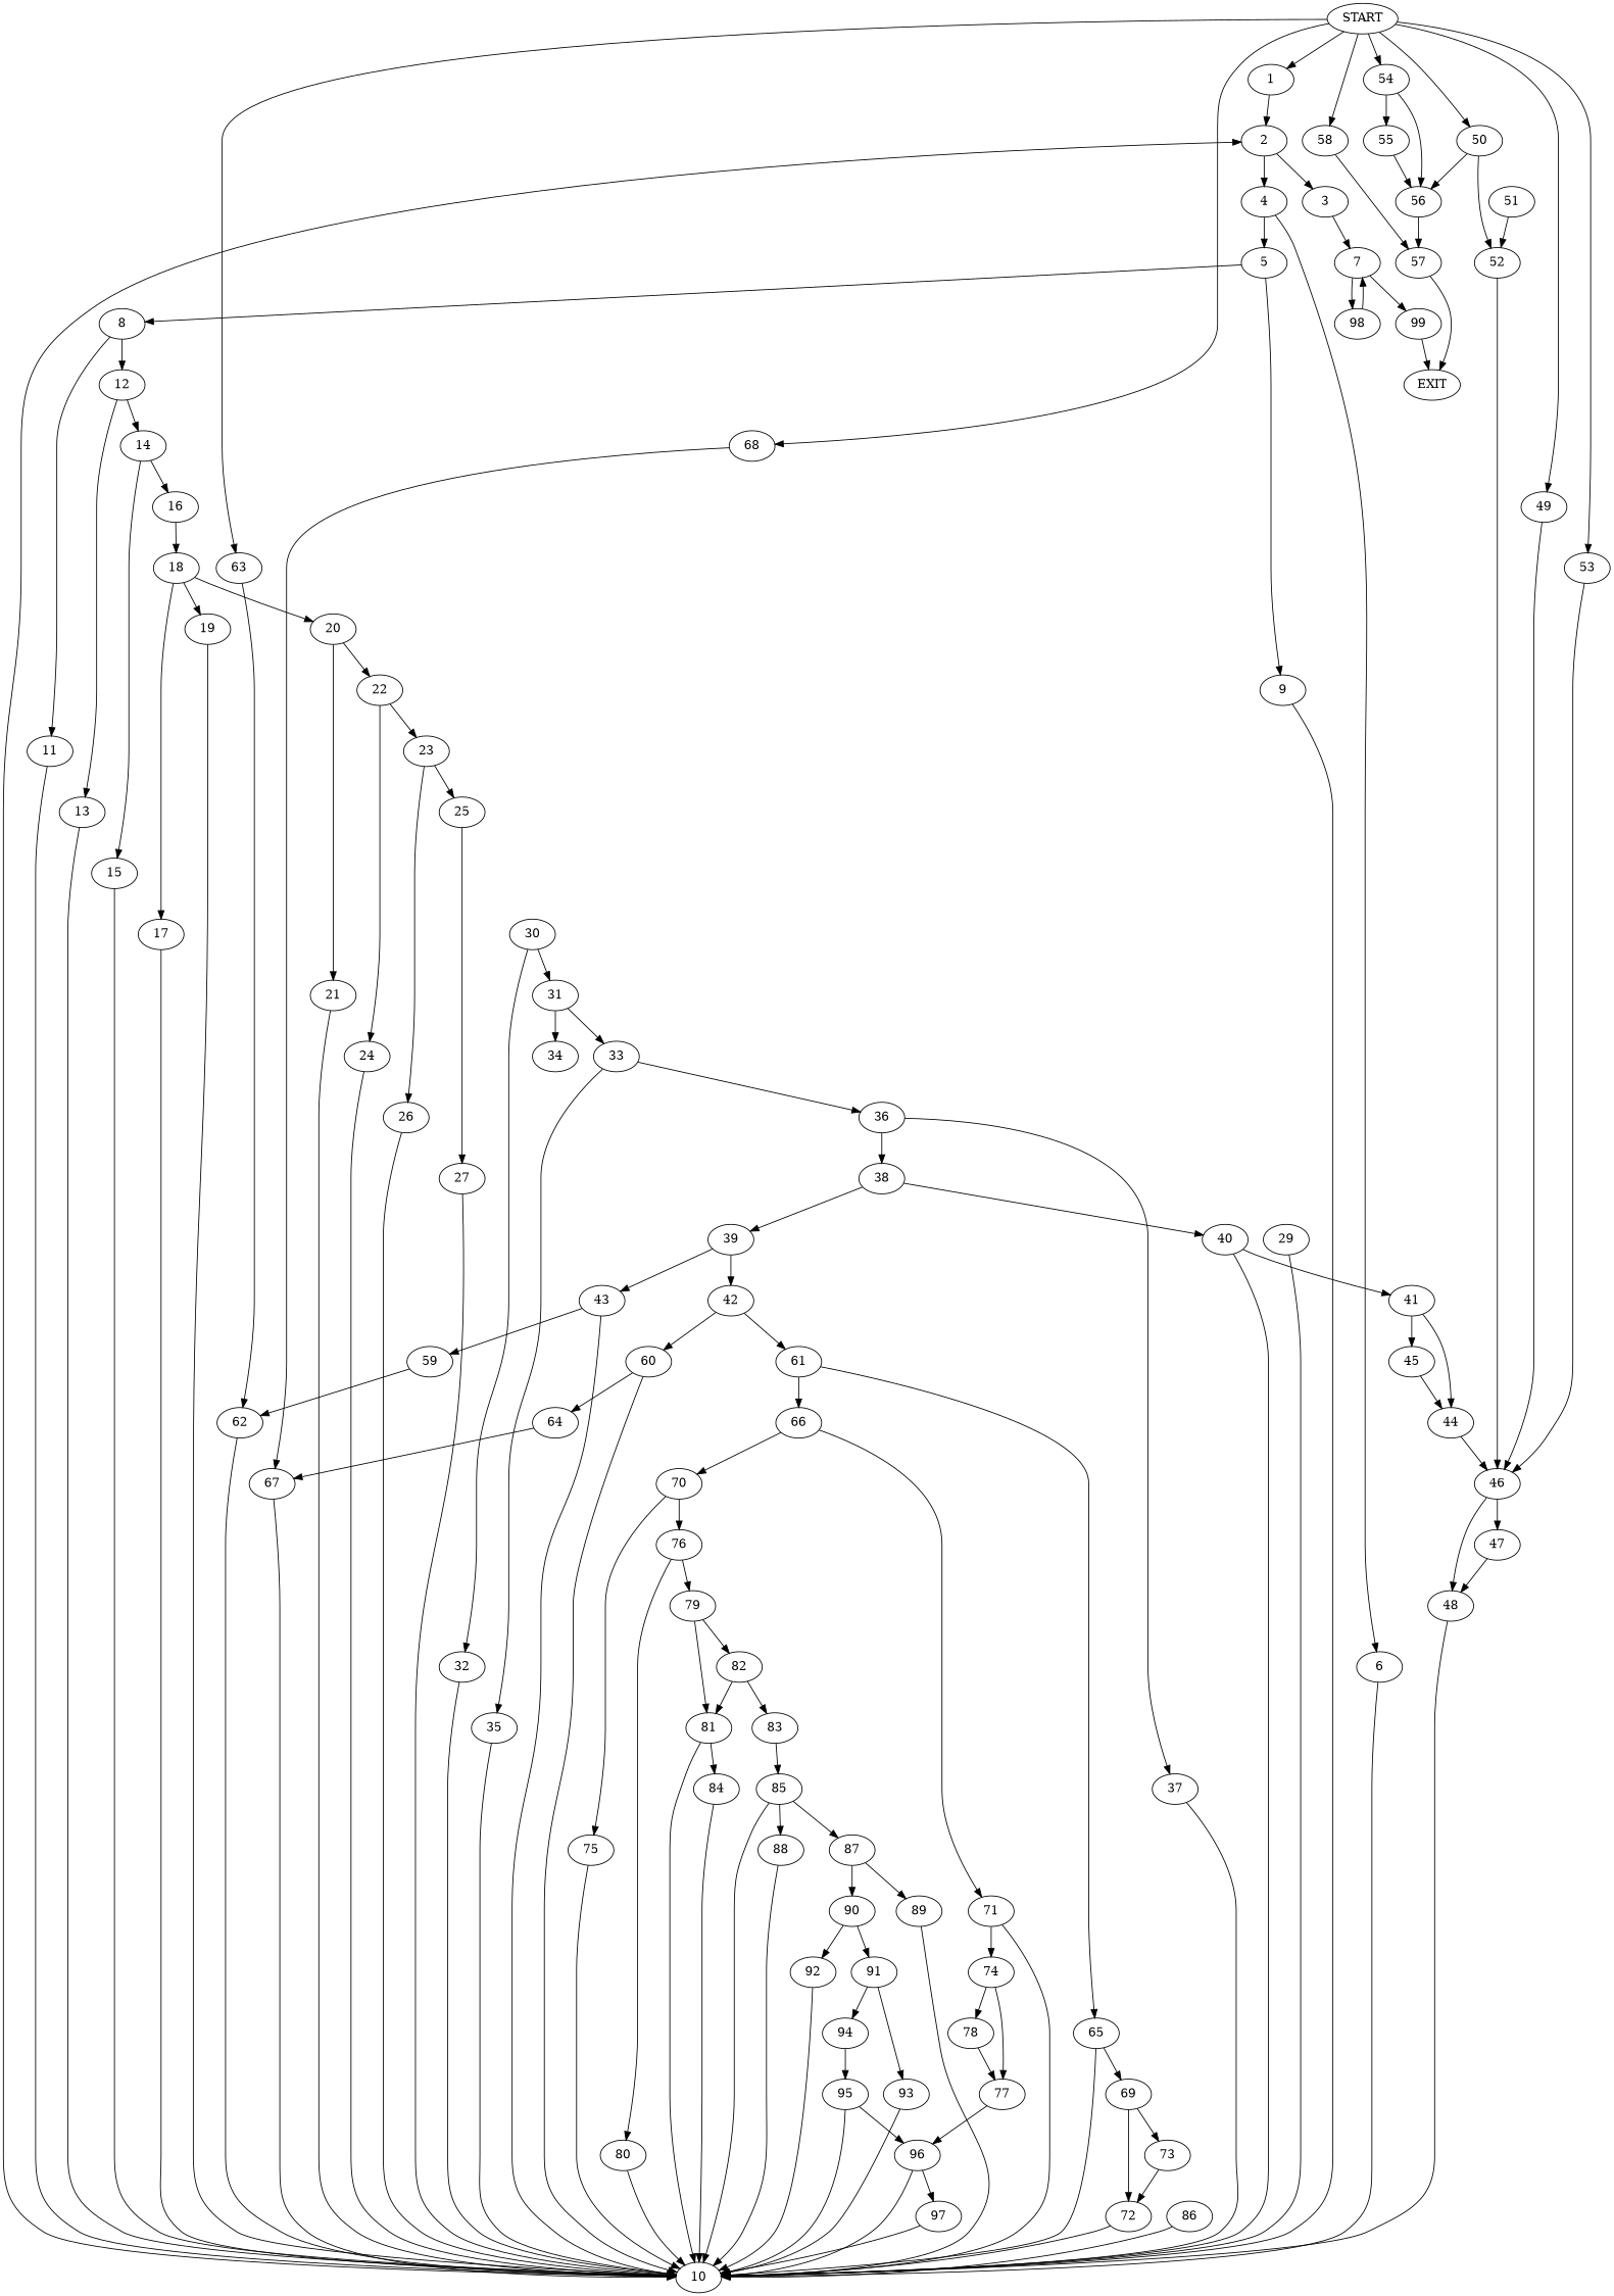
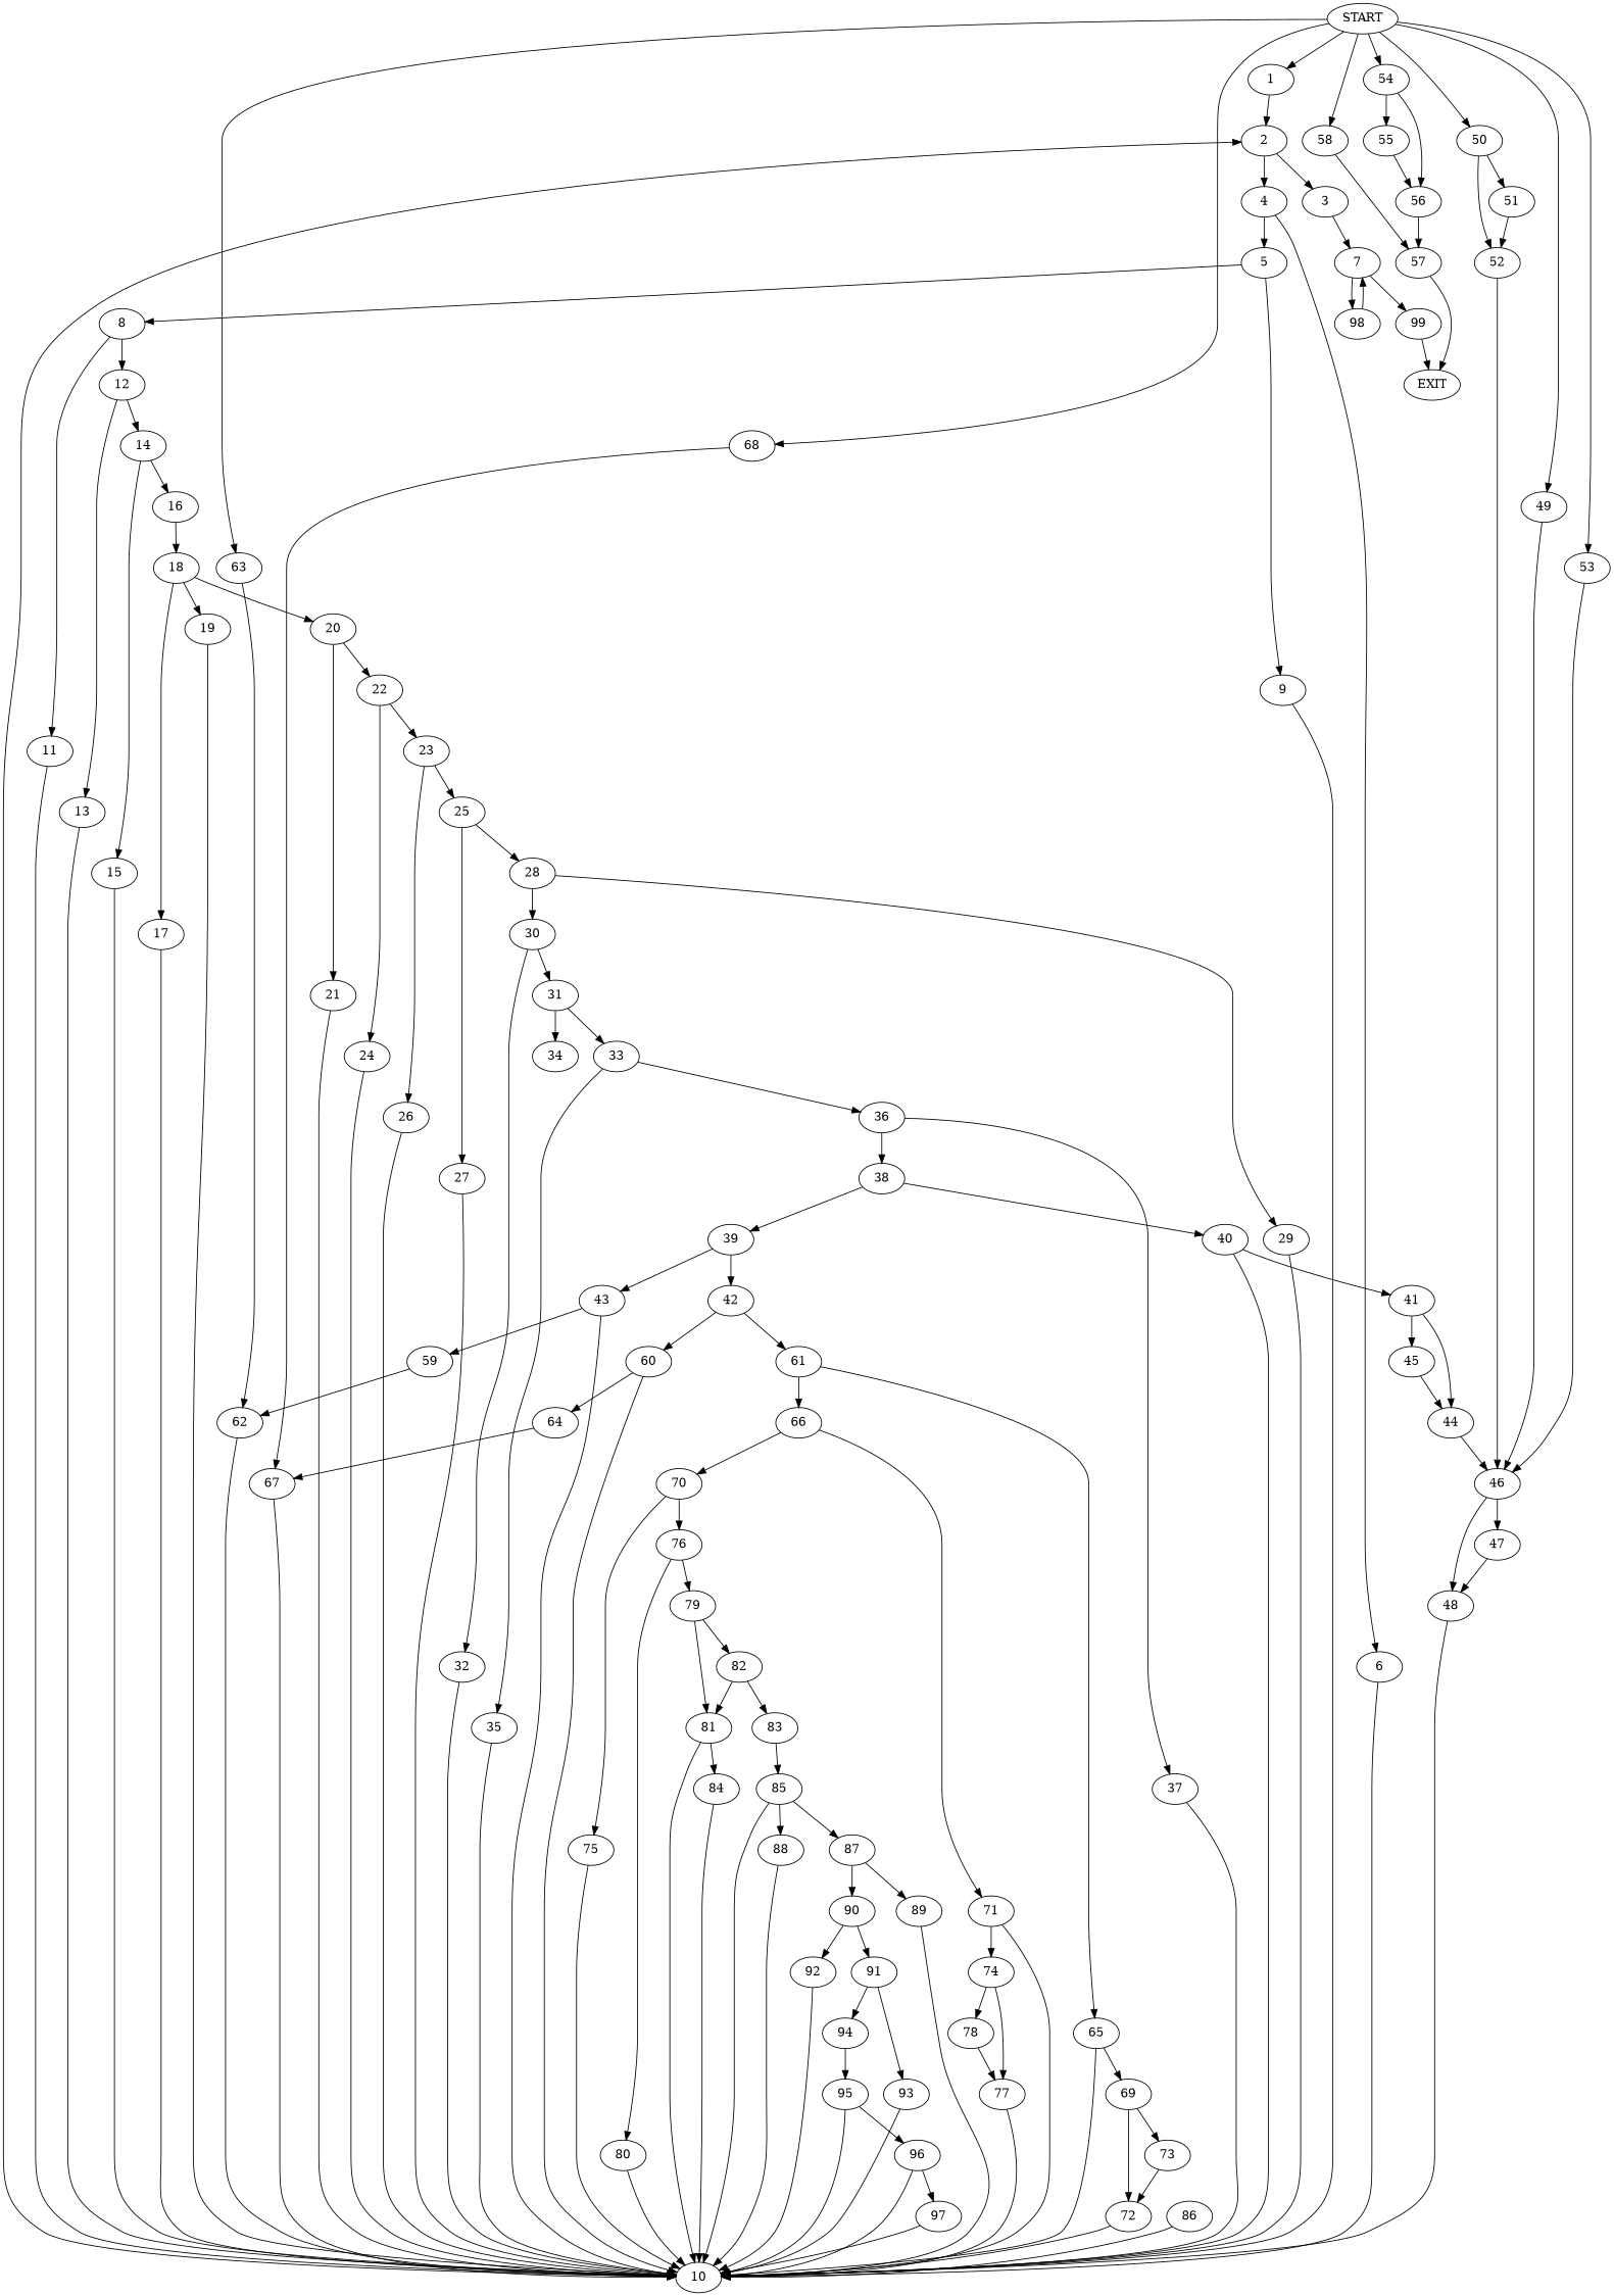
  digraph {
    n1 [label=START]
    1
    49
    50
    53
    54
    58
    63
    68
    2
    46
    51
    52
    55
    56
    57
    62
    67
    n19 [label=EXIT]
    3
    4
    7
    5
    6
    98
    99
    8
    9
    10
    11
    12
    13
    14
    15
    16
    18
    17
    19
    20
    21
    22
    23
    24
    25
    26
    27
+   28
    29
    30
    31
    32
    33
    34
    35
    36
    37
    38
    39
    40
    42
    43
    41
    60
    61
    59
    44
    45
    64
    65
    66
    47
    48
    69
    70
    71
    72
    73
    75
    76
    74
    79
    80
    77
    78
    81
    82
    84
    83
    85
    87
    88
    86
    89
    90
    91
    92
    93
    94
    95
    96
    97
    n1 -> 1
    n1 -> 49
    n1 -> 50
    n1 -> 53
    n1 -> 54
    n1 -> 58
    n1 -> 63
    n1 -> 68
    1 -> 2
    49 -> 46
-   50 -> 56
+   50 -> 51
    50 -> 52
    53 -> 46
    54 -> 55
    54 -> 56
    58 -> 57
    63 -> 62
    68 -> 67
    2 -> 3
    2 -> 4
    46 -> 47
    46 -> 48
    51 -> 52
    52 -> 46
    55 -> 56
    56 -> 57
    57 -> n19
    62 -> 10
    67 -> 10
    3 -> 7
    4 -> 5
    4 -> 6
    7 -> 98
    7 -> 99
    5 -> 8
    5 -> 9
    6 -> 10
    98 -> 7
    99 -> n19
    8 -> 11
    8 -> 12
    9 -> 10
    10 -> 2
    11 -> 10
    12 -> 13
    12 -> 14
    13 -> 10
    14 -> 15
    14 -> 16
    15 -> 10
    16 -> 18
    18 -> 17
    18 -> 19
    18 -> 20
    17 -> 10
    19 -> 10
    20 -> 21
    20 -> 22
    21 -> 10
    22 -> 23
    22 -> 24
    23 -> 25
    23 -> 26
    24 -> 10
    25 -> 27
+   25 -> 28
    26 -> 10
    27 -> 10
+   28 -> 29
+   28 -> 30
    29 -> 10
    30 -> 31
    30 -> 32
    31 -> 33
    31 -> 34
    32 -> 10
    33 -> 35
    33 -> 36
    35 -> 10
    36 -> 37
    36 -> 38
    37 -> 10
    38 -> 39
    38 -> 40
    39 -> 42
    39 -> 43
    40 -> 10
    40 -> 41
    42 -> 60
    42 -> 61
    43 -> 10
    43 -> 59
    41 -> 44
    41 -> 45
    60 -> 10
    60 -> 64
    61 -> 65
    61 -> 66
    59 -> 62
    44 -> 46
    45 -> 44
    64 -> 67
    65 -> 10
    65 -> 69
    66 -> 70
    66 -> 71
    47 -> 48
    48 -> 10
    69 -> 72
    69 -> 73
    70 -> 75
    70 -> 76
    71 -> 10
    71 -> 74
    72 -> 10
    73 -> 72
    75 -> 10
    76 -> 79
    76 -> 80
    74 -> 77
    74 -> 78
    79 -> 81
    79 -> 82
    80 -> 10
-   77 -> 96
+   77 -> 10
    78 -> 77
    81 -> 10
    81 -> 84
    82 -> 81
    82 -> 83
    84 -> 10
    83 -> 85
    85 -> 10
    85 -> 87
    85 -> 88
    87 -> 89
    87 -> 90
    88 -> 10
    86 -> 10
    89 -> 10
    90 -> 91
    90 -> 92
    91 -> 93
    91 -> 94
    92 -> 10
    93 -> 10
    94 -> 95
    95 -> 10
    95 -> 96
    96 -> 10
    96 -> 97
    97 -> 10
  }
